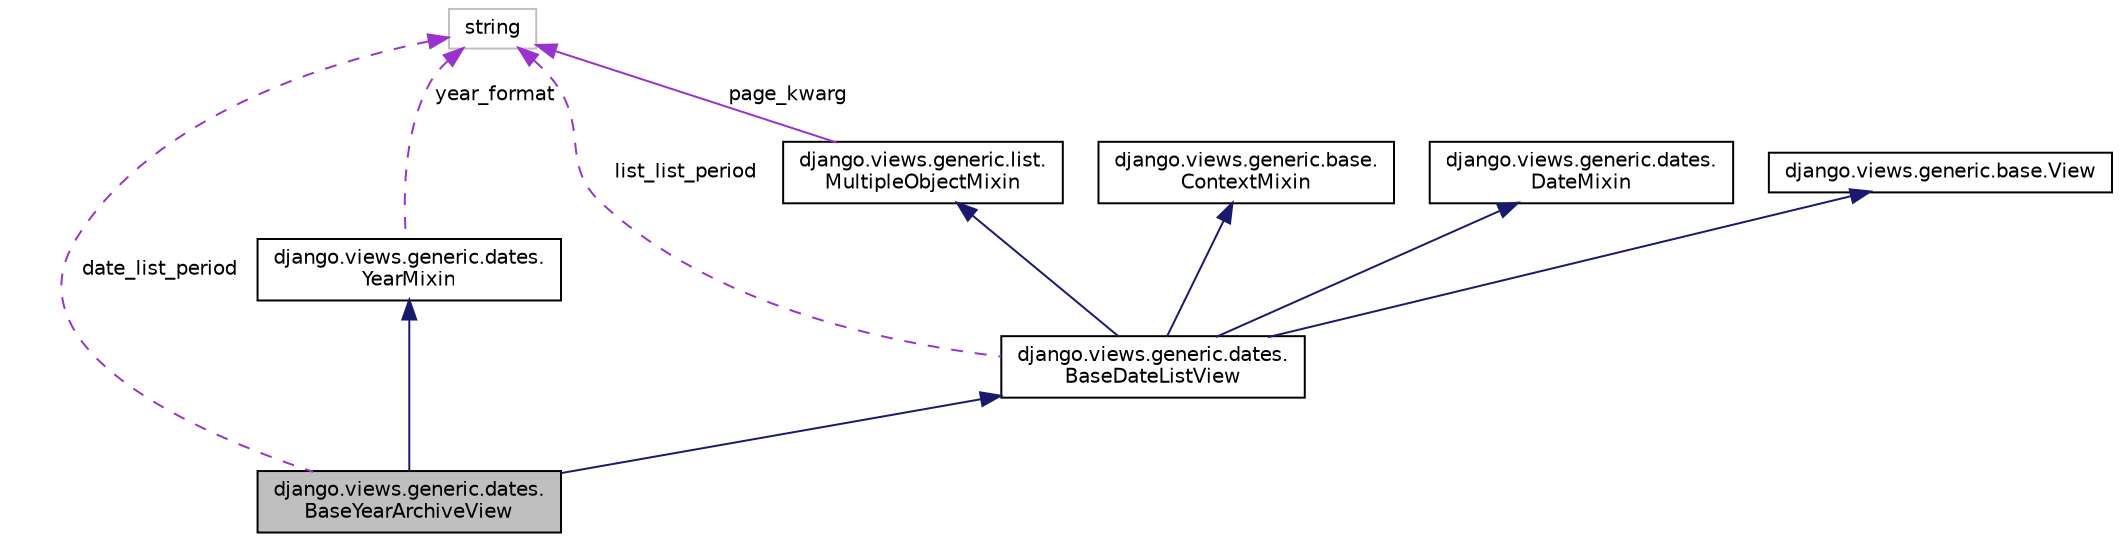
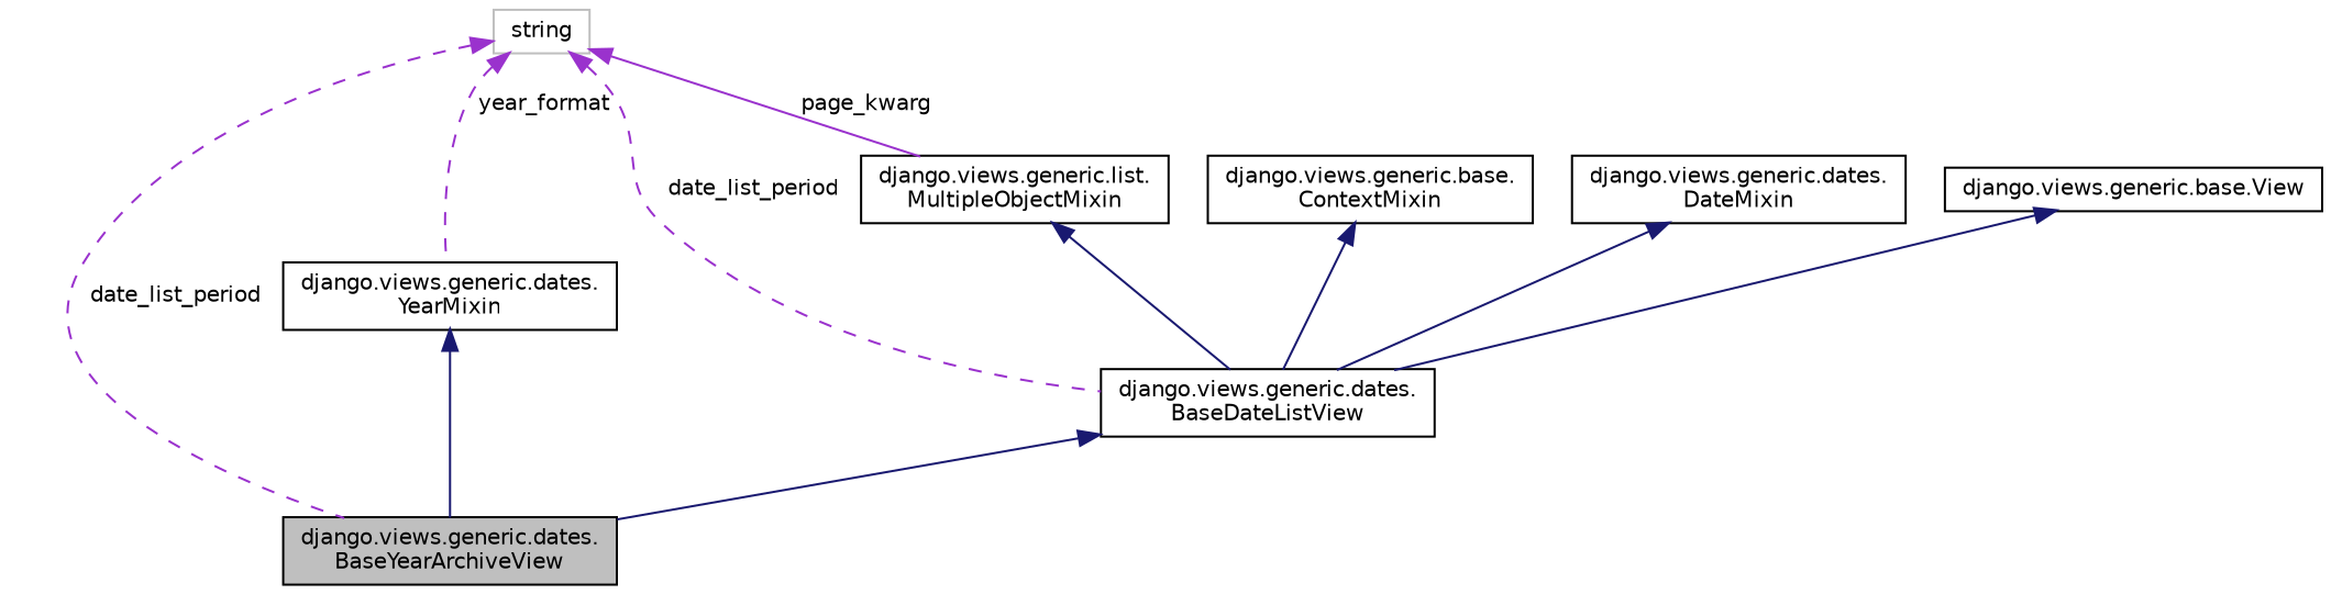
  digraph {
    rankdir=TB
    node [color=black fillcolor=white fontname=Helvetica fontsize=10 shape=record style=filled]
    edge [color=midnightblue dir=back fontname=Helvetica fontsize=10 labelfontname=Helvetica labelfontsize=10 style=solid]
    n1 [fillcolor=grey75 fontcolor=black height=0.2 label="django.views.generic.dates.\lBaseYearArchiveView" width=0.4]
    n2 [height=0.2 label="django.views.generic.dates.\lYearMixin" width=0.4]
    n3 [color=grey75 height=0.2 label=string width=0.4]
    n4 [height=0.2 label="django.views.generic.dates.\lBaseDateListView" width=0.4]
    n5 [height=0.2 label="django.views.generic.list.\lMultipleObjectMixin" width=0.4]
    n6 [height=0.2 label="django.views.generic.base.\lContextMixin" width=0.4]
    n7 [height=0.2 label="django.views.generic.dates.\lDateMixin" width=0.4]
    n8 [height=0.2 label="django.views.generic.base.View" width=0.4]
    n2 -> n1
    n3 -> n1 [color=darkorchid3 label=" date_list_period" style=dashed]
    n3 -> n2 [color=darkorchid3 label=" year_format" style=dashed]
-   n3 -> n4 [color=darkorchid3 label=" list_list_period" style=dashed]
+   n3 -> n4 [color=darkorchid3 label=" date_list_period" style=dashed]
    n3 -> n5 [color=darkorchid3 label=" page_kwarg"]
    n4 -> n1
    n5 -> n4
    n6 -> n4
    n7 -> n4
    n8 -> n4
  }
